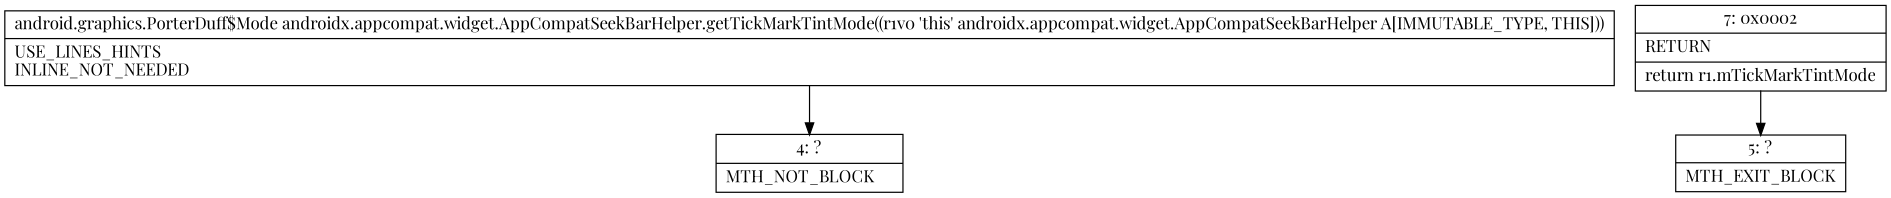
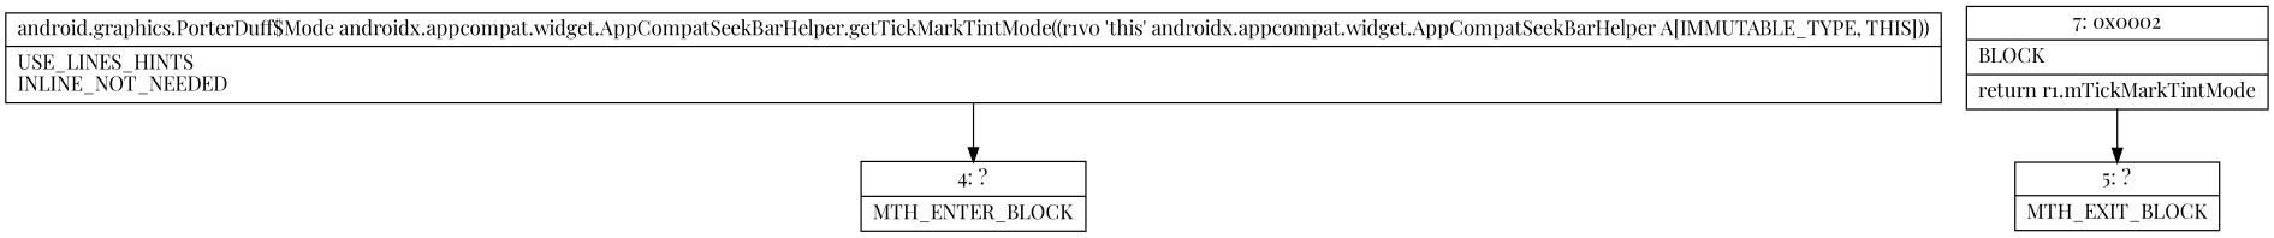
  digraph {
    fontname="Playfair Display"
    node [fontname="Playfair Display" shape=record]
    edge [fontname="Playfair Display"]
-   n1 [label="{4\:\ ?|MTH_NOT_BLOCK\l}"]
-   n2 [label="{7\:\ 0x0002|RETURN\l|return r1.mTickMarkTintMode\l}"]
+   n1 [label="{4\:\ ?|MTH_ENTER_BLOCK\l}"]
+   n2 [label="{7\:\ 0x0002|BLOCK\l|return r1.mTickMarkTintMode\l}"]
    n3 [label="{5\:\ ?|MTH_EXIT_BLOCK\l}"]
    n4 [label="{android.graphics.PorterDuff$Mode androidx.appcompat.widget.AppCompatSeekBarHelper.getTickMarkTintMode((r1v0 'this' androidx.appcompat.widget.AppCompatSeekBarHelper A[IMMUTABLE_TYPE, THIS]))  | USE_LINES_HINTS\lINLINE_NOT_NEEDED\l}"]
    n2 -> n3
    n4 -> n1
  }
